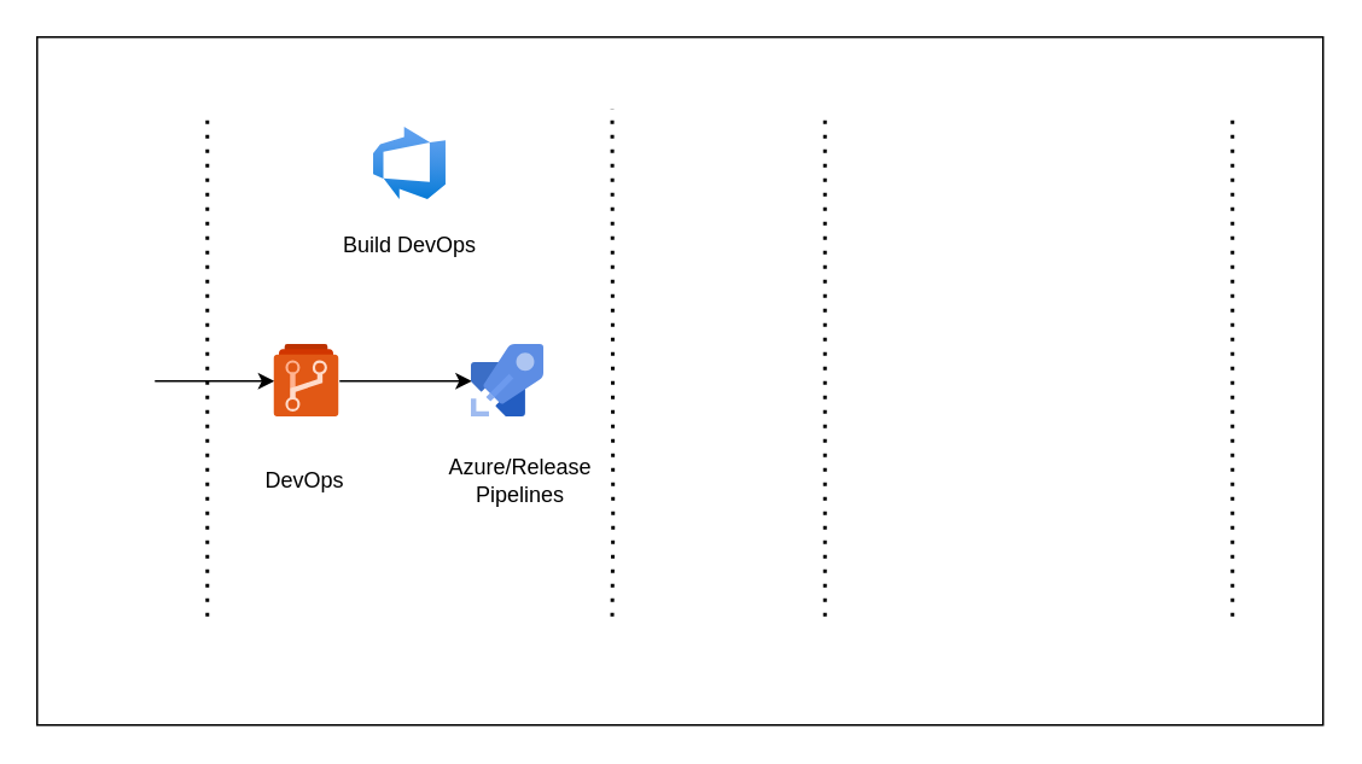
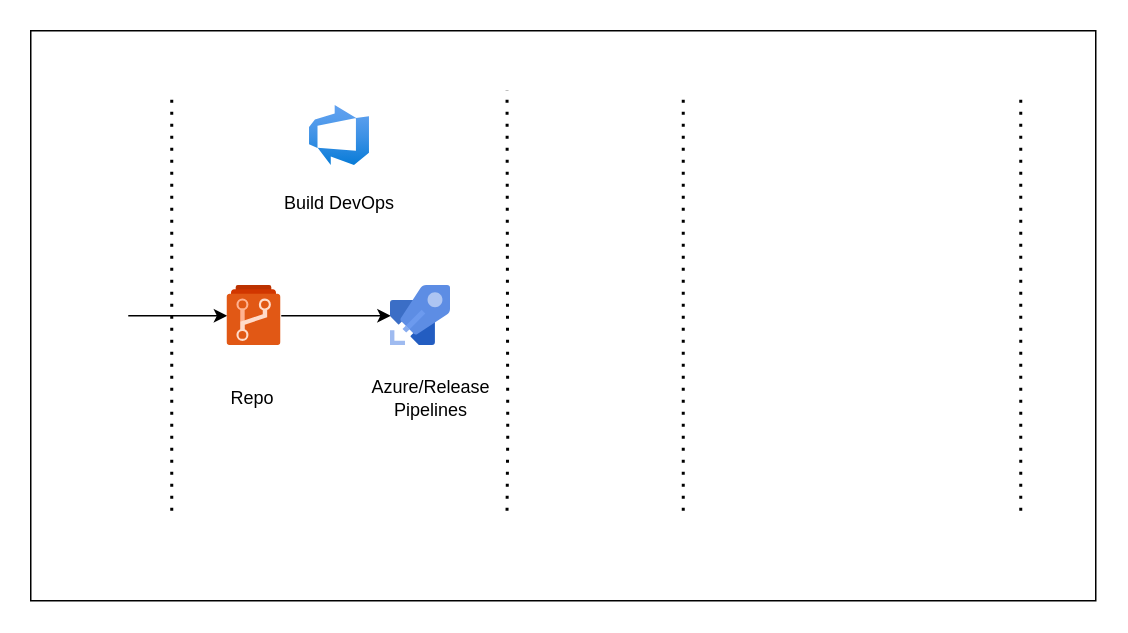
  <mxCell id="0" />
  <mxCell id="1" parent="0" />
  <mxCell id="2" value="" style="rounded=0;whiteSpace=wrap;html=1;" vertex="1" parent="1"><mxGeometry x="20" y="20" width="710" height="380" as="geometry" /></mxCell>
  <mxCell id="3" value="" style="edgeStyle=orthogonalEdgeStyle;rounded=0;orthogonalLoop=1;jettySize=auto;html=1;" edge="1" parent="1" source="4" target="6"><mxGeometry relative="1" as="geometry" /></mxCell>
  <mxCell id="4" value="" style="shape=image;html=1;verticalAlign=top;verticalLabelPosition=bottom;labelBackgroundColor=#ffffff;imageAspect=0;aspect=fixed;image=https://cdn0.iconfinder.com/data/icons/logos-microsoft-office-365/128/Microsoft_Office-10-128.png" vertex="1" parent="1"><mxGeometry x="45" y="190" width="40" height="40" as="geometry" /></mxCell>
  <mxCell id="5" value="" style="edgeStyle=orthogonalEdgeStyle;rounded=0;orthogonalLoop=1;jettySize=auto;html=1;" edge="1" parent="1" source="6" target="7"><mxGeometry relative="1" as="geometry" /></mxCell>
  <mxCell id="6" value="" style="sketch=0;aspect=fixed;html=1;points=[];align=center;image;fontSize=12;image=img/lib/mscae/Azure_Repos.svg;" vertex="1" parent="1"><mxGeometry x="151" y="190" width="36" height="40" as="geometry" /></mxCell>
  <mxCell id="7" value="" style="sketch=0;aspect=fixed;html=1;points=[];align=center;image;fontSize=12;image=img/lib/mscae/Azure_Pipelines.svg;" vertex="1" parent="1"><mxGeometry x="260" y="190" width="40" height="40" as="geometry" /></mxCell>
  <mxCell id="8" value="" style="aspect=fixed;html=1;points=[];align=center;image;fontSize=12;image=img/lib/azure2/devops/Azure_DevOps.svg;" vertex="1" parent="1"><mxGeometry x="206" y="70" width="40" height="40" as="geometry" /></mxCell>
  <mxCell id="9" value="" style="endArrow=none;dashed=1;html=1;dashPattern=1 3;strokeWidth=2;rounded=0;entryX=0.412;entryY=0.105;entryDx=0;entryDy=0;entryPerimeter=0;exitX=0.412;exitY=0.842;exitDx=0;exitDy=0;exitPerimeter=0;" edge="1" parent="1"><mxGeometry width="50" height="50" relative="1" as="geometry"><mxPoint x="337.52" y="339.96" as="sourcePoint" /><mxPoint x="337.52" y="59.9" as="targetPoint" /><Array as="points"><mxPoint x="338" y="290" /></Array></mxGeometry></mxCell>
  <mxCell id="10" value="" style="endArrow=none;dashed=1;html=1;dashPattern=1 3;strokeWidth=2;rounded=0;entryX=0.412;entryY=0.105;entryDx=0;entryDy=0;entryPerimeter=0;exitX=0.412;exitY=0.842;exitDx=0;exitDy=0;exitPerimeter=0;" edge="1" parent="1"><mxGeometry width="50" height="50" relative="1" as="geometry"><mxPoint x="114" y="340.03" as="sourcePoint" /><mxPoint x="114" y="59.97" as="targetPoint" /></mxGeometry></mxCell>
  <mxCell id="11" value="" style="endArrow=none;dashed=1;html=1;dashPattern=1 3;strokeWidth=2;rounded=0;entryX=0.412;entryY=0.105;entryDx=0;entryDy=0;entryPerimeter=0;exitX=0.412;exitY=0.842;exitDx=0;exitDy=0;exitPerimeter=0;" edge="1" parent="1"><mxGeometry width="50" height="50" relative="1" as="geometry"><mxPoint x="455" y="340.03" as="sourcePoint" /><mxPoint x="455" y="59.97" as="targetPoint" /></mxGeometry></mxCell>
  <mxCell id="12" value="" style="endArrow=none;dashed=1;html=1;dashPattern=1 3;strokeWidth=2;rounded=0;entryX=0.412;entryY=0.105;entryDx=0;entryDy=0;entryPerimeter=0;exitX=0.412;exitY=0.842;exitDx=0;exitDy=0;exitPerimeter=0;" edge="1" parent="1"><mxGeometry width="50" height="50" relative="1" as="geometry"><mxPoint x="680" y="340.03" as="sourcePoint" /><mxPoint x="680" y="59.97" as="targetPoint" /></mxGeometry></mxCell>
  <mxCell id="13" value="Build DevOps" style="text;html=1;strokeColor=none;fillColor=none;align=center;verticalAlign=middle;whiteSpace=wrap;rounded=0;" vertex="1" parent="1"><mxGeometry x="179" y="120" width="94" height="30" as="geometry" /></mxCell>
- <mxCell id="14" value="DevOps" style="text;html=1;strokeColor=none;fillColor=none;align=center;verticalAlign=middle;whiteSpace=wrap;rounded=0;" vertex="1" parent="1"><mxGeometry x="121" y="250" width="94" height="30" as="geometry" /></mxCell>
+ <mxCell id="14" value="Repo" style="text;html=1;strokeColor=none;fillColor=none;align=center;verticalAlign=middle;whiteSpace=wrap;rounded=0;" vertex="1" parent="1"><mxGeometry x="121" y="250" width="94" height="30" as="geometry" /></mxCell>
  <mxCell id="15" value="Azure/Release Pipelines" style="text;html=1;strokeColor=none;fillColor=none;align=center;verticalAlign=middle;whiteSpace=wrap;rounded=0;" vertex="1" parent="1"><mxGeometry x="240" y="250" width="94" height="30" as="geometry" /></mxCell>
